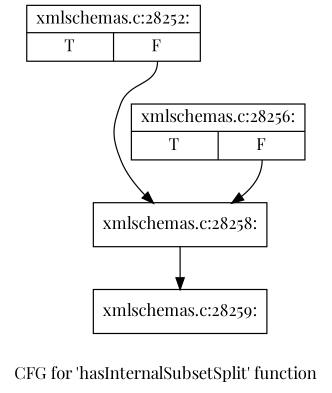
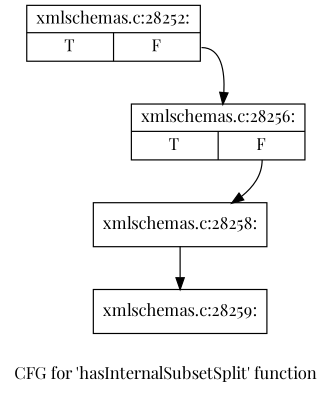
  digraph {
    fontname="Playfair Display"
    label="CFG for 'hasInternalSubsetSplit' function"
    node [fontname="Playfair Display" shape=record]
    edge [fontname="Playfair Display" tailport=s1]
    n1 [label="{xmlschemas.c:28252:|{<s0>T|<s1>F}}"]
    n2 [label="{xmlschemas.c:28258:}"]
    n3 [label="{xmlschemas.c:28259:}"]
    n4 [label="{xmlschemas.c:28256:|{<s0>T|<s1>F}}"]
-   n1 -> n2
+   n1 -> n4
    n2 -> n3 [tailport=s0]
    n4 -> n2
  }
